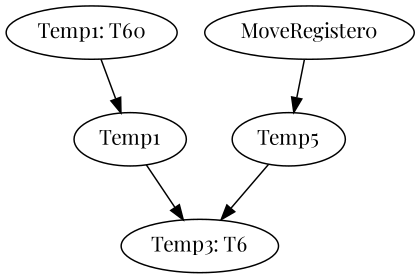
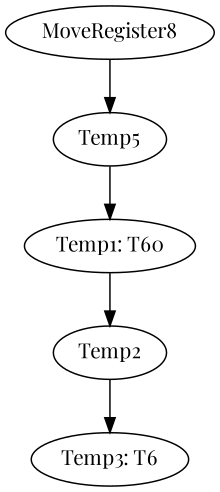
  digraph {
    fontname="Playfair Display"
    ordering=out
    node [fontname="Playfair Display"]
    edge [fontname="Playfair Display"]
    n1 [label=Temp5]
-   MoveRegister0
+   MoveRegister0 [label=MoveRegister8]
    "Temp1: T60"
-   Temp2 [label=Temp1]
+   Temp2
    "Temp3: T6"
-   n1 -> "Temp3: T6"
+   n1 -> "Temp1: T60"
    MoveRegister0 -> n1
    "Temp1: T60" -> Temp2
    Temp2 -> "Temp3: T6"
  }
